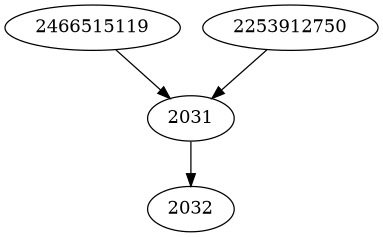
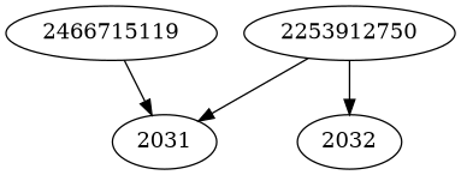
  strict digraph {
-   2466715119 [label=2466515119]
+   2466715119
    2031
    2253912750
    2032
    2466715119 -> 2031
    2253912750 -> 2031
-   2031 -> 2032
+   2253912750 -> 2032
  }
